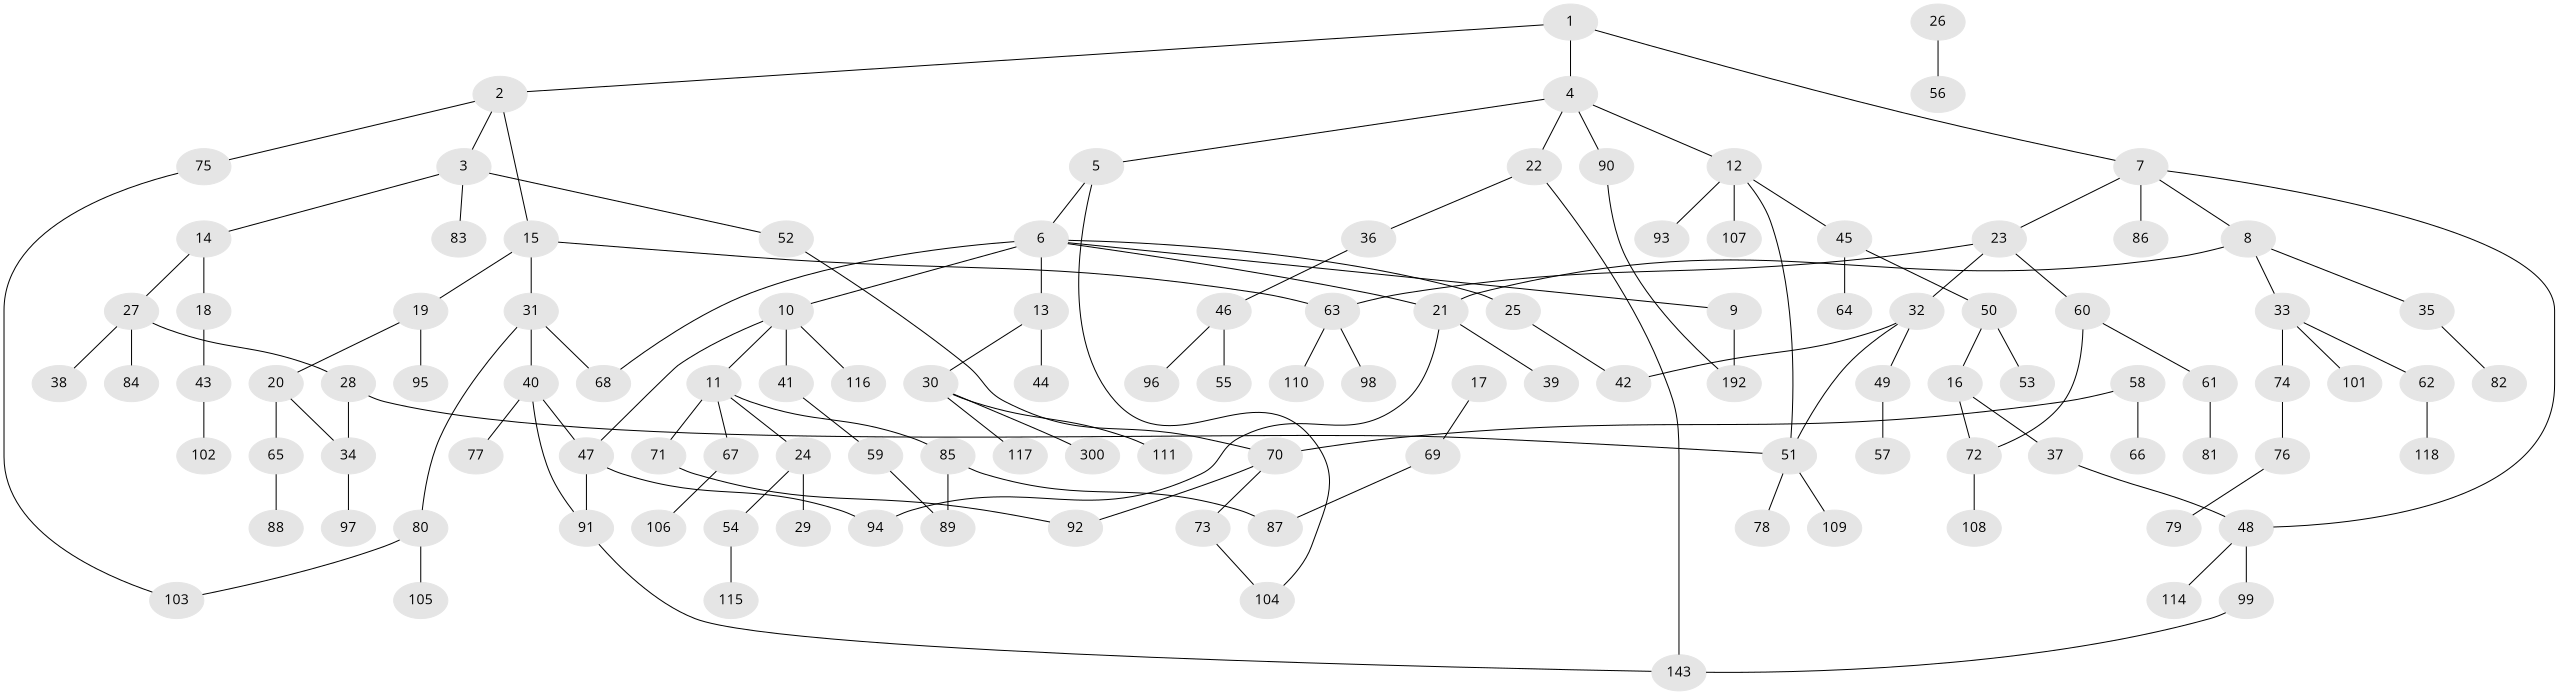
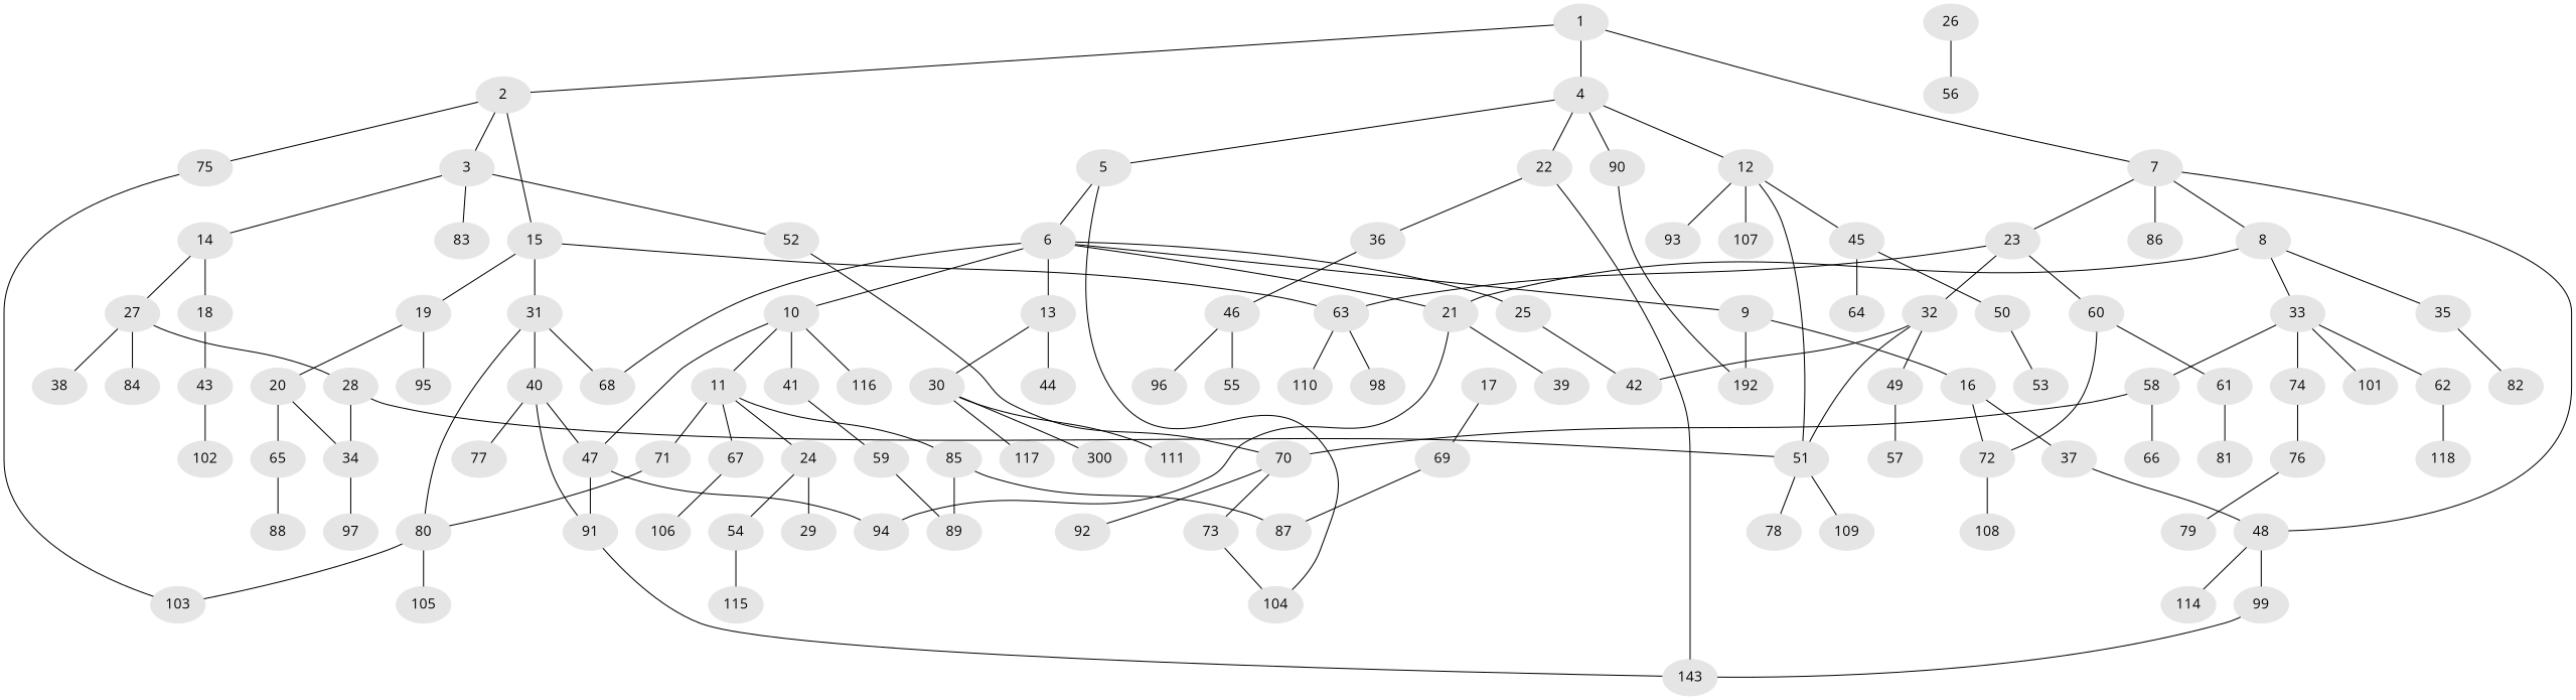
  graph {
    fontname="Open Sans"
    node [color=gray90 fontname="Open Sans" style=filled]
    edge [fontname="Open Sans"]
    1
    2
    4
    7
    3
    15
    75
    5
    12
    22
    90
    8
    23
    48
    86
    14
    52
    83
    19
    31
    63
    103
    18
    27
    70
    6
    104
    45
    51
    93
    107
    36
    n33 [label=143]
    n34 [label=192]
    9
    10
    13
    21
    25
    68
    16
    11
    41
    47
    116
    30
    44
    39
    94
    42
    33
    35
    32
    60
    99
    114
    58
    62
    74
    101
    82
    37
    72
    17
    69
    24
    67
    71
    85
    59
    91
    29
    54
    106
    80
    89
    87
    50
    64
    78
    109
    n82 [label=300]
    111
    117
    43
    28
    38
    84
    20
    95
    40
    98
    110
    108
    102
    34
    65
    26
    56
    97
    88
    46
    49
    61
    115
    77
    105
    57
    66
    118
    76
    55
    96
    53
    73
    92
    81
    79
    1 -- 2
    1 -- 4
    1 -- 7
    2 -- 3
    2 -- 15
    2 -- 75
    4 -- 5
    4 -- 12
    4 -- 22
    4 -- 90
    7 -- 8
    7 -- 23
    7 -- 48
    7 -- 86
    3 -- 14
    3 -- 52
    3 -- 83
    15 -- 19
    15 -- 31
    15 -- 63
    75 -- 103
    5 -- 6
    5 -- 104
    12 -- 45
    12 -- 51
    12 -- 93
    12 -- 107
    22 -- 36
    22 -- n33
    90 -- n34
    8 -- 21
    8 -- 33
    8 -- 35
    23 -- 63
    23 -- 32
    23 -- 60
    48 -- 99
    48 -- 114
    14 -- 18
    14 -- 27
    52 -- 70
    19 -- 20
    19 -- 95
    31 -- 68
    31 -- 80
    31 -- 40
    63 -- 98
    63 -- 110
    18 -- 43
    27 -- 28
    27 -- 38
    27 -- 84
    70 -- 73
    70 -- 92
    6 -- 9
    6 -- 10
    6 -- 13
    6 -- 21
    6 -- 25
    6 -- 68
    45 -- 50
    45 -- 64
    51 -- 78
    51 -- 109
    36 -- 46
    9 -- n34
-   50 -- 16
+   9 -- 16
    10 -- 11
    10 -- 41
    10 -- 47
    10 -- 116
    13 -- 30
    13 -- 44
    21 -- 39
    21 -- 94
    25 -- 42
    16 -- 37
    16 -- 72
    11 -- 24
    11 -- 67
    11 -- 71
    11 -- 85
    41 -- 59
    47 -- 94
    47 -- 91
    30 -- n82
    30 -- 111
    30 -- 117
+   33 -- 58
    33 -- 62
    33 -- 74
    33 -- 101
    35 -- 82
    32 -- 51
    32 -- 42
    32 -- 49
    60 -- 72
    60 -- 61
    99 -- n33
    58 -- 70
    58 -- 66
    62 -- 118
    74 -- 76
    37 -- 48
    72 -- 108
    17 -- 69
    69 -- 87
    24 -- 29
    24 -- 54
    67 -- 106
-   71 -- 92
+   71 -- 80
    85 -- 89
    85 -- 87
    59 -- 89
    91 -- n33
    54 -- 115
    80 -- 103
    80 -- 105
    50 -- 53
    43 -- 102
    28 -- 51
    28 -- 34
    20 -- 34
    20 -- 65
    40 -- 47
    40 -- 91
    40 -- 77
    34 -- 97
    65 -- 88
    26 -- 56
    46 -- 55
    46 -- 96
    49 -- 57
    61 -- 81
    76 -- 79
    73 -- 104
  }
